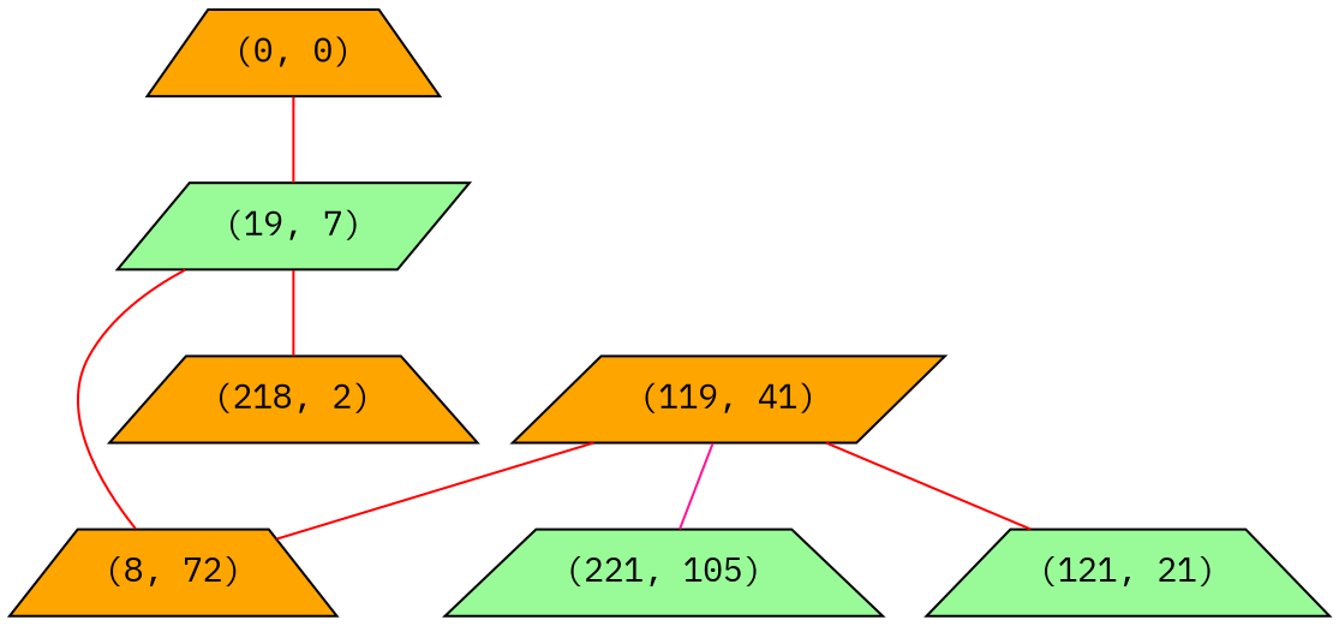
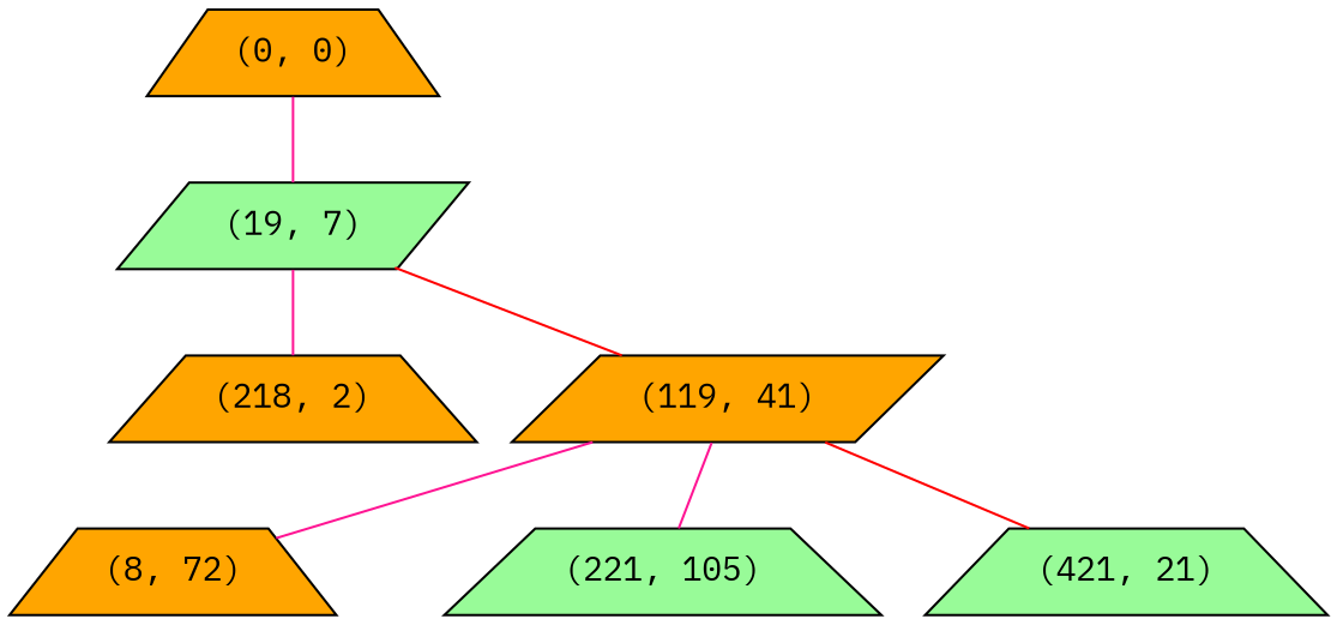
  graph {
    fontname="IBM Plex Mono"
    node [fillcolor=orange fontname="IBM Plex Mono" shape=trapezium style=filled]
    edge [color=red fontname="IBM Plex Mono" weight=1]
    "(0, 0)"
    "(19, 7)" [fillcolor=palegreen shape=parallelogram]
    "(8, 72)"
    n4 [label="(218, 2)"]
    "(119, 41)" [shape=parallelogram]
    "(221, 105)" [fillcolor=palegreen]
-   "(121, 21)" [fillcolor=palegreen]
-   "(0, 0)" -- "(19, 7)" [weight=4]
-   "(19, 7)" -- "(8, 72)"
-   "(19, 7)" -- n4
-   "(119, 41)" -- "(8, 72)"
+   "(121, 21)" [fillcolor=palegreen label="(421, 21)"]
+   "(0, 0)" -- "(19, 7)" [color=deeppink weight=4]
+   "(19, 7)" -- "(119, 41)"
+   "(19, 7)" -- n4 [color=deeppink]
+   "(119, 41)" -- "(8, 72)" [color=deeppink]
    "(119, 41)" -- "(221, 105)" [color=deeppink]
    "(119, 41)" -- "(121, 21)"
  }
